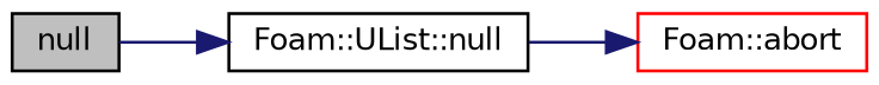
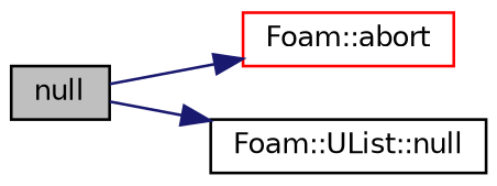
  digraph {
    rankdir=LR
    node [color=black fontname=Helvetica fontsize=10 shape=record]
    edge [color=midnightblue fontname=Helvetica fontsize=10 labelfontname=Helvetica labelfontsize=10 style=solid]
    n1 [fillcolor=grey75 fontcolor=black height=0.2 label=null style=filled width=0.4]
    n2 [color=red height=0.2 label="Foam::abort" width=0.4]
    n3 [height=0.2 label="Foam::UList::null" width=0.4]
-   n3 -> n2
+   n1 -> n2
    n1 -> n3
  }
